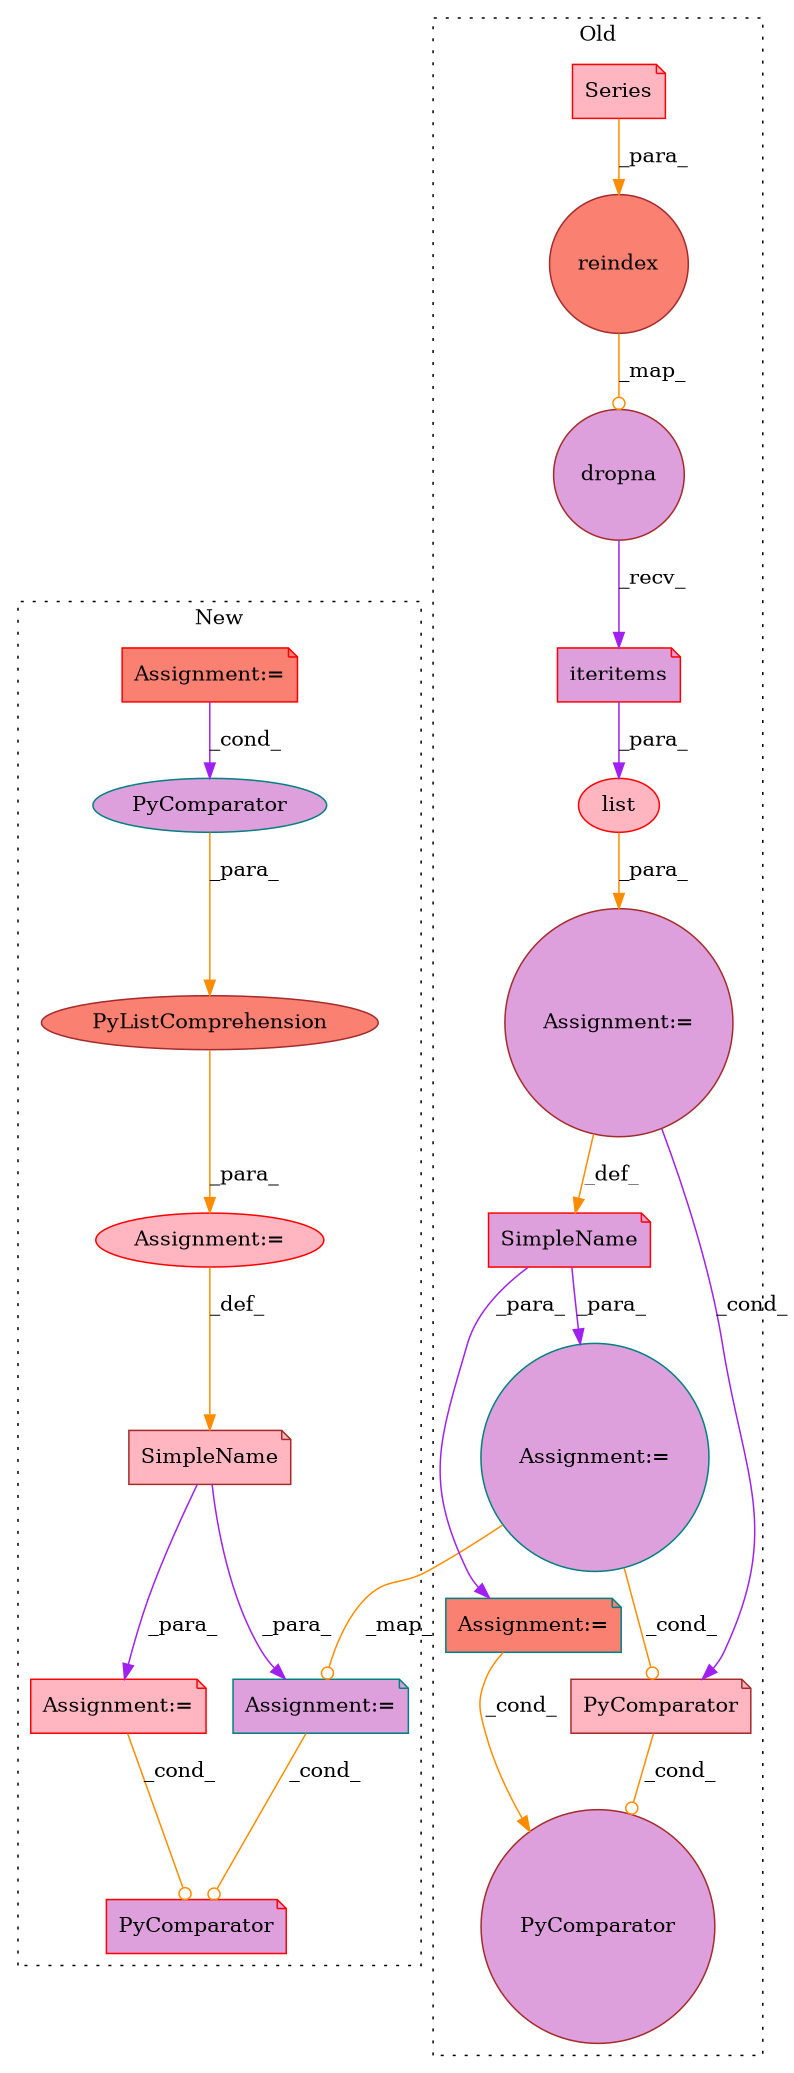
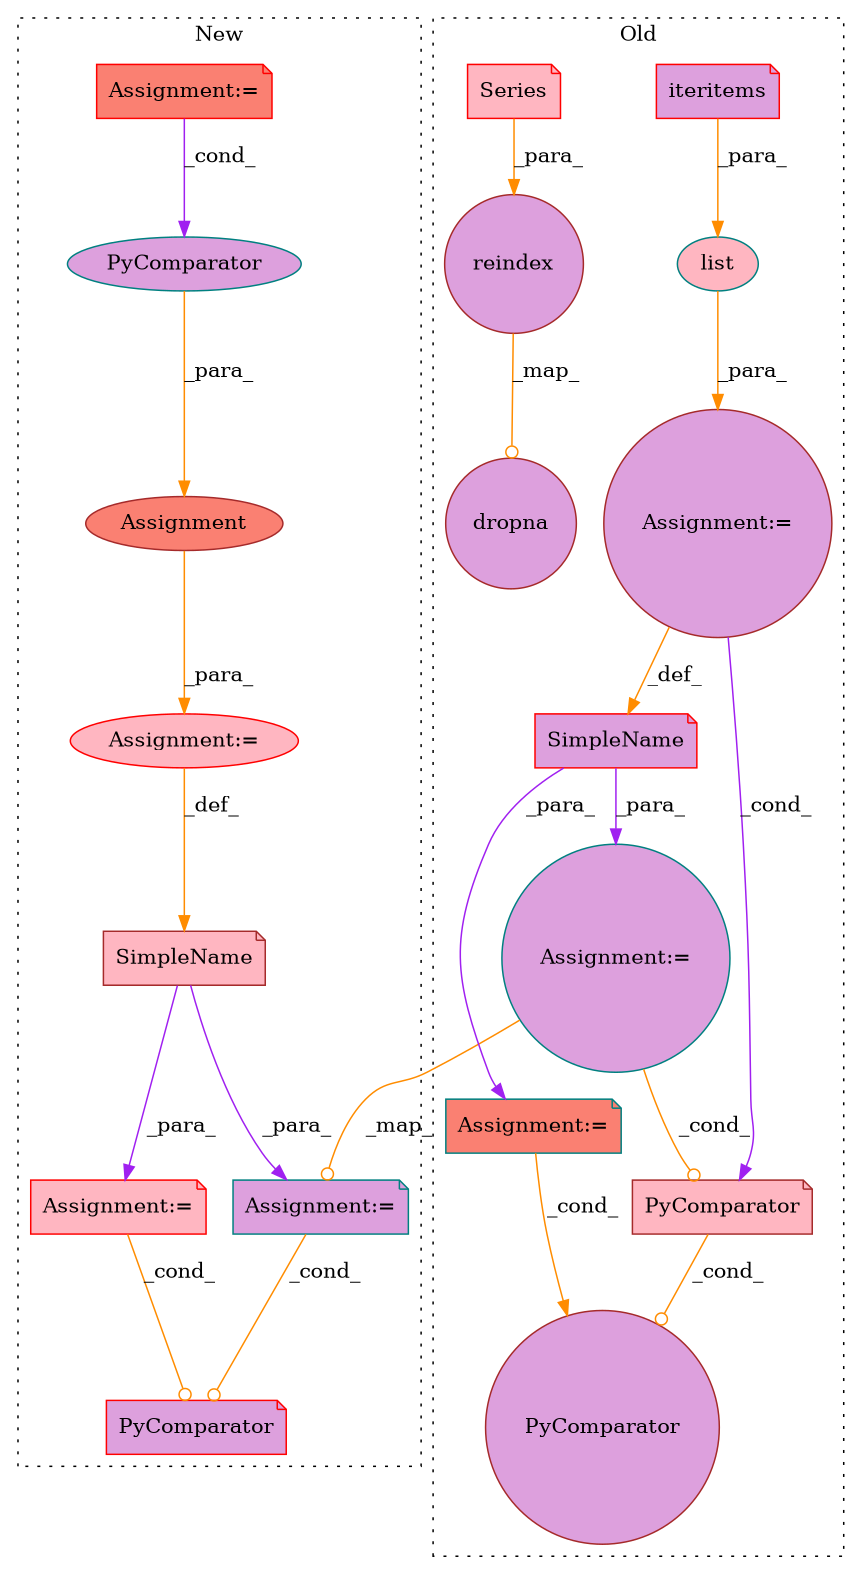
  digraph {
    node [a=7 color=red fillcolor=plum l=26 s=3808 shape=note style=filled]
    edge [arrowhead=normal color=darkorange]
-   n1 [a=32 color=brown fillcolor=salmon l="8,1" label=reindex s="3406,3419" shape=circle]
+   n1 [a=32 color=brown l="8,1" label=reindex s="3406,3419" shape=circle]
    n2 [a=32 l=11 label=iteritems s=3430]
-   n3 [a=32 fillcolor=lightpink l="5,1" label=list s="3394,3441" shape=ellipse]
+   n3 [a=32 color=teal fillcolor=lightpink l="5,1" label=list s="3394,3441" shape=ellipse]
    n4 [a=32 fillcolor=lightpink l="7,1" label=Series s="3132,3245"]
    n5 [a=113 color=brown label=PyComparator shape=circle]
    n6 [a=32 color=brown l=8 label=dropna s=3421 shape=circle]
    n7 [color=teal fillcolor=salmon label="Assignment:="]
    n8 [color=brown l=1 label="Assignment:=" s=3393 shape=circle]
    n9 [color=teal label="Assignment:=" s=3567 shape=circle]
    n10 [a=113 color=brown fillcolor=lightpink label=PyComparator s=3567]
    n11 [a=42 l=6 label=SimpleName s=3387]
    n12 [a=113 color=teal l=37 label=PyComparator s=3668 shape=ellipse]
-   n13 [a=109 color=brown fillcolor=salmon l=139 label=PyListComprehension s=3579 shape=ellipse]
+   n13 [a=109 color=brown fillcolor=salmon l=139 label=Assignment s=3579 shape=ellipse]
    n14 [fillcolor=salmon l=37 label="Assignment:=" s=3668]
    n15 [fillcolor=lightpink label="Assignment:=" s=3849]
    n16 [fillcolor=lightpink l=17 label="Assignment:=" s=3562 shape=ellipse]
    n17 [a=113 label=PyComparator s=4107]
    n18 [a=42 color=brown fillcolor=lightpink l=6 label=SimpleName s=3556]
    n19 [color=teal label="Assignment:=" s=4107]
    subgraph cluster_1 {
      label=Old
      style=dotted
      n1
      n2
      n3
      n4
      n5
      n6
      n7
      n8
      n9
      n10
      n11
    }
    subgraph cluster_2 {
      label=New
      style=dotted
      n12
      n13
      n14
      n15
      n16
      n17
      n18
      n19
    }
    n1 -> n6 [arrowhead=odot label=_map_]
-   n2 -> n3 [color=purple label=_para_]
+   n2 -> n3 [label=_para_]
    n3 -> n8 [label=_para_]
    n4 -> n1 [label=_para_]
-   n6 -> n2 [color=purple label=_recv_]
    n7 -> n5 [label=_cond_]
    n8 -> n10 [color=purple label=_cond_]
    n8 -> n11 [label=_def_]
    n9 -> n10 [arrowhead=odot label=_cond_]
    n9 -> n19 [arrowhead=odot label=_map_]
    n10 -> n5 [arrowhead=odot label=_cond_]
    n11 -> n7 [color=purple label=_para_]
    n11 -> n9 [color=purple label=_para_]
    n12 -> n13 [label=_para_]
    n13 -> n16 [label=_para_]
    n14 -> n12 [color=purple label=_cond_]
    n15 -> n17 [arrowhead=odot label=_cond_]
    n16 -> n18 [label=_def_]
    n18 -> n15 [color=purple label=_para_]
    n18 -> n19 [color=purple label=_para_]
    n19 -> n17 [arrowhead=odot label=_cond_]
  }
